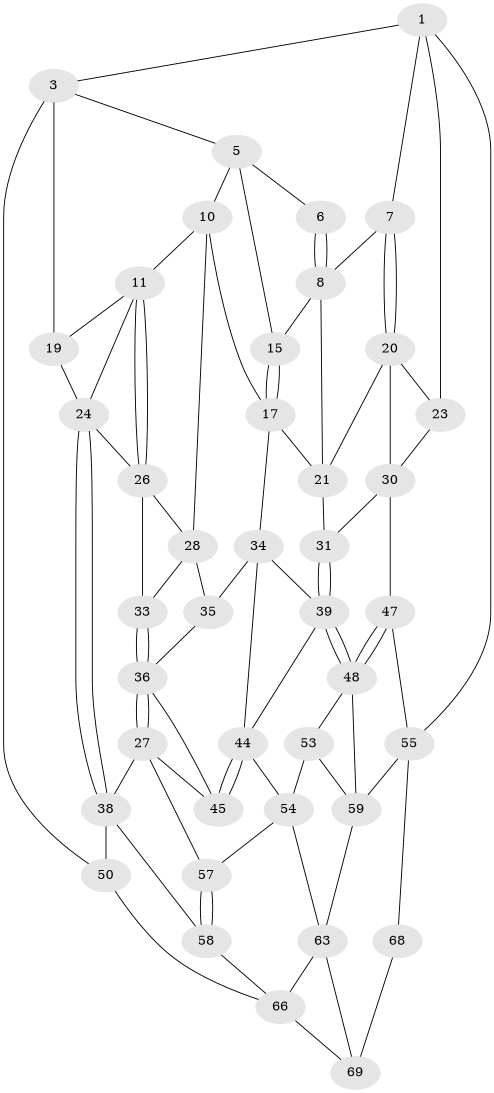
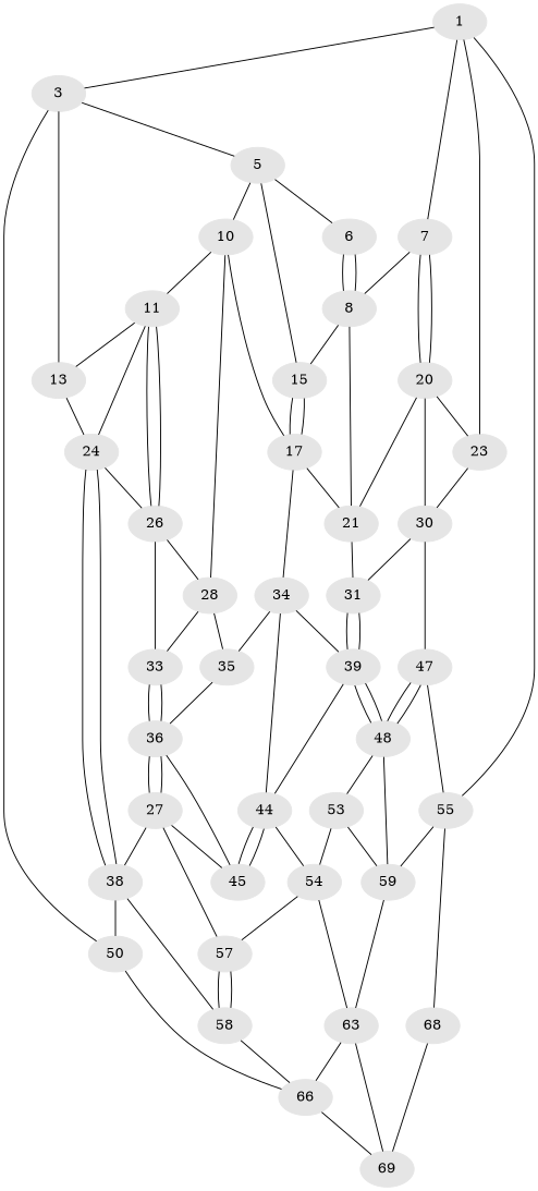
  graph {
    node [color=gray90 style=filled]
    1 [super="+2"]
    3 [super="+4"]
    7
    23
    55 [super="+56"]
    5 [super="+9"]
-   13 [super="+16" label=19]
+   13 [super="+16"]
    50
    8 [super="+14"]
    20 [super="+22"]
    30 [super="+43"]
    59 [super="+62"]
    68 [super="+71"]
    6
    10 [super="+19"]
    15
    24 [super="+25"]
    66 [super="+67"]
    11 [super="+12"]
    17 [super="+18"]
    28 [super="+32"]
    21 [super="+29"]
    31
    26 [super="+27"]
    34 [super="+41"]
    33
    35
    38 [super="+49"]
    39 [super="+40"]
    44 [super="+51"]
    47
    58 [super="+65"]
    36 [super="+42"]
    48 [super="+52"]
    n35 [label=27 super="+46"]
    45
    54 [super="+60"]
    57 [super="+61"]
    53
    63 [super="+64"]
    69 [super="+70"]
    1 -- 3
    1 -- 7
    1 -- 23
    1 -- 55
    3 -- 5
    3 -- 13 [weight=2]
    3 -- 50
    7 -- 8
    7 -- 20
    7 -- 20
    23 -- 30
    55 -- 59
    55 -- 68 [weight=2]
    5 -- 6
    5 -- 10
    5 -- 15
    13 -- 24
    50 -- 66
    8 -- 15
    8 -- 21
    20 -- 23
    20 -- 30
    20 -- 21
    30 -- 31
    30 -- 47
    59 -- 63
    68 -- 69 [weight=2]
    6 -- 8
    6 -- 8
    10 -- 11
    10 -- 17
    10 -- 28
    15 -- 17
    15 -- 17
    24 -- 26
    24 -- 38
    24 -- 38
    66 -- 69
    11 -- 13
    11 -- 24
    11 -- 26
    11 -- 26
    17 -- 21
    17 -- 34
    28 -- 33
    28 -- 35
    21 -- 31
    31 -- 39
    31 -- 39
    26 -- 28
    26 -- 33
    34 -- 35
    34 -- 39
    34 -- 44
    33 -- 36
    33 -- 36
    35 -- 36
    38 -- 50
    38 -- 58
    39 -- 44
    39 -- 48
    39 -- 48
    44 -- 45
    44 -- 45
    44 -- 54
    47 -- 55
    47 -- 48
    47 -- 48
    58 -- 66
    36 -- n35
    36 -- n35
    36 -- 45
    48 -- 59
    48 -- 53
    n35 -- 38
    n35 -- 45
    n35 -- 57
    54 -- 57
    54 -- 63
    57 -- 58 [weight=2]
    57 -- 58
    53 -- 59
    53 -- 54
    63 -- 66
    63 -- 69
  }
